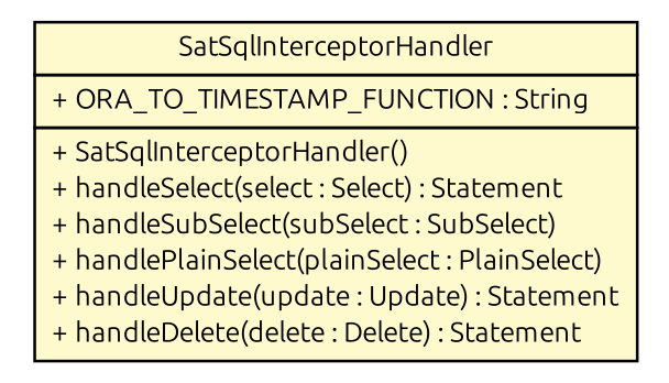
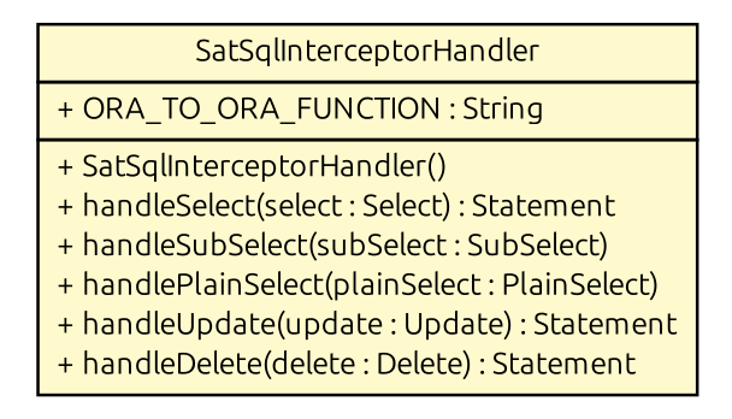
  digraph {
    nodesep=0.25
    ranksep=0.5
    rankdir=LR
    fontname=Ubuntu
-   n1 [fontcolor=black fontname=Ubuntu fontsize=10.0 label=<<table title="br.gov.to.sefaz.persistence.satquery.handler.SatSqlInterceptorHandler" border="0" cellborder="1" cellspacing="0" cellpadding="2" port="p" bgcolor="lemonChiffon" href="./SatSqlInterceptorHandler.html"> 		<tr><td><table border="0" cellspacing="0" cellpadding="1"> <tr><td align="center" balign="center"> SatSqlInterceptorHandler </td></tr> 		</table></td></tr> 		<tr><td><table border="0" cellspacing="0" cellpadding="1"> <tr><td align="left" balign="left"> + ORA_TO_TIMESTAMP_FUNCTION : String </td></tr> 		</table></td></tr> 		<tr><td><table border="0" cellspacing="0" cellpadding="1"> <tr><td align="left" balign="left"> + SatSqlInterceptorHandler() </td></tr> <tr><td align="left" balign="left"> + handleSelect(select : Select) : Statement </td></tr> <tr><td align="left" balign="left"> + handleSubSelect(subSelect : SubSelect) </td></tr> <tr><td align="left" balign="left"> + handlePlainSelect(plainSelect : PlainSelect) </td></tr> <tr><td align="left" balign="left"> + handleUpdate(update : Update) : Statement </td></tr> <tr><td align="left" balign="left"> + handleDelete(delete : Delete) : Statement </td></tr> 		</table></td></tr> 		</table>> shape=plaintext]
+   n1 [fontcolor=black fontname=Ubuntu fontsize=10.0 label=<<table title="br.gov.to.sefaz.persistence.satquery.handler.SatSqlInterceptorHandler" border="0" cellborder="1" cellspacing="0" cellpadding="2" port="p" bgcolor="lemonChiffon" href="./SatSqlInterceptorHandler.html"> 		<tr><td><table border="0" cellspacing="0" cellpadding="1"> <tr><td align="center" balign="center"> SatSqlInterceptorHandler </td></tr> 		</table></td></tr> 		<tr><td><table border="0" cellspacing="0" cellpadding="1"> <tr><td align="left" balign="left"> + ORA_TO_ORA_FUNCTION : String </td></tr> 		</table></td></tr> 		<tr><td><table border="0" cellspacing="0" cellpadding="1"> <tr><td align="left" balign="left"> + SatSqlInterceptorHandler() </td></tr> <tr><td align="left" balign="left"> + handleSelect(select : Select) : Statement </td></tr> <tr><td align="left" balign="left"> + handleSubSelect(subSelect : SubSelect) </td></tr> <tr><td align="left" balign="left"> + handlePlainSelect(plainSelect : PlainSelect) </td></tr> <tr><td align="left" balign="left"> + handleUpdate(update : Update) : Statement </td></tr> <tr><td align="left" balign="left"> + handleDelete(delete : Delete) : Statement </td></tr> 		</table></td></tr> 		</table>> shape=plaintext]
  }
